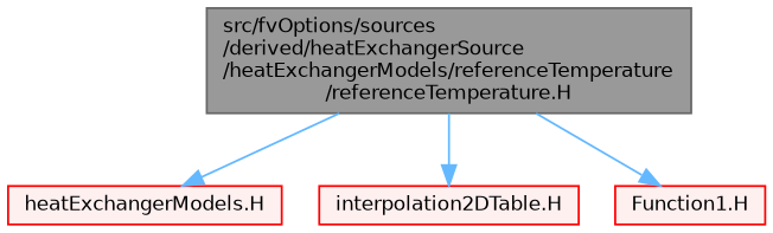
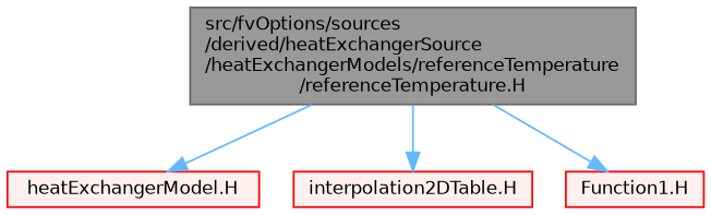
  digraph {
    node [color=red fillcolor="#FFF0F0" fontname=Helvetica fontsize=10 shape=box style=filled]
    edge [color=steelblue1 fontname=Helvetica fontsize=10 labelfontname=Helvetica labelfontsize=10 style=solid]
    n1 [color=gray40 fillcolor=grey60 fontcolor=black height=0.2 label="src/fvOptions/sources\l/derived/heatExchangerSource\l/heatExchangerModels/referenceTemperature\l/referenceTemperature.H" width=0.4]
-   n2 [height=0.2 label="heatExchangerModels.H" width=0.4]
+   n2 [height=0.2 label="heatExchangerModel.H" width=0.4]
    n3 [height=0.2 label="interpolation2DTable.H" width=0.4]
    n4 [height=0.2 label="Function1.H" width=0.4]
    n1 -> n2
    n1 -> n3
    n1 -> n4
  }
